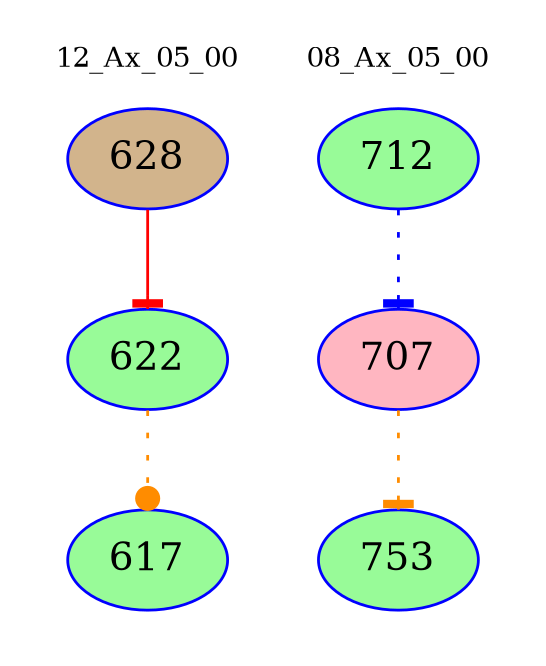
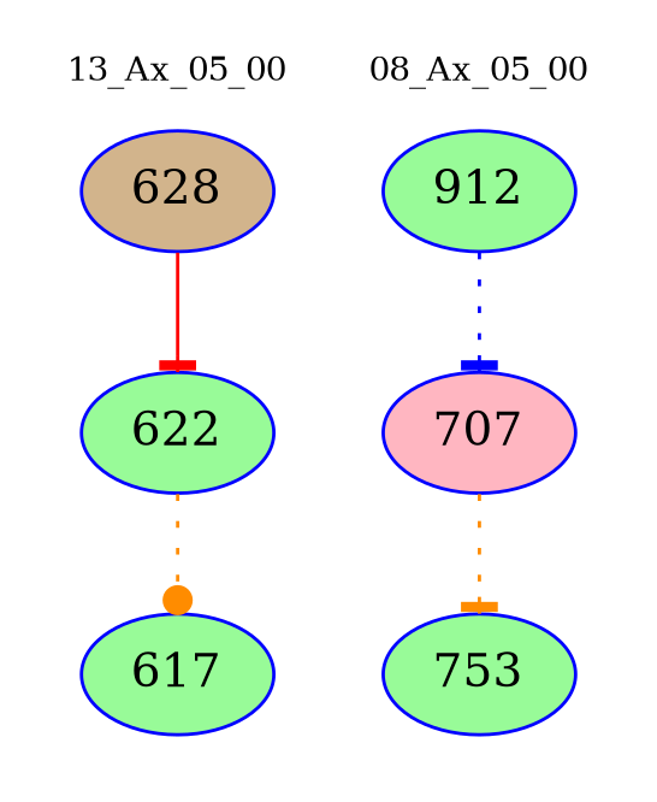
  digraph {
    node [color=blue fillcolor=palegreen style=filled]
    edge [arrowhead=tee color=darkorange style=dotted]
    n1 [fillcolor=tan label=628]
    n2 [label=622]
    n3 [label=617]
-   n4 [label=712]
+   n4 [label=912]
    n5 [fillcolor=lightpink label=707]
    n6 [label=753]
    subgraph cluster_1 {
      color=white
      fontsize=10
-     label="12_Ax_05_00"
+     label="13_Ax_05_00"
      n1
      n2
      n3
    }
    subgraph cluster_2 {
      color=white
      fontsize=10
      label="08_Ax_05_00"
      n4
      n5
      n6
    }
    n1 -> n2 [color=red style=solid]
    n2 -> n3 [arrowhead=dot]
    n4 -> n5 [color=blue]
    n5 -> n6
  }
